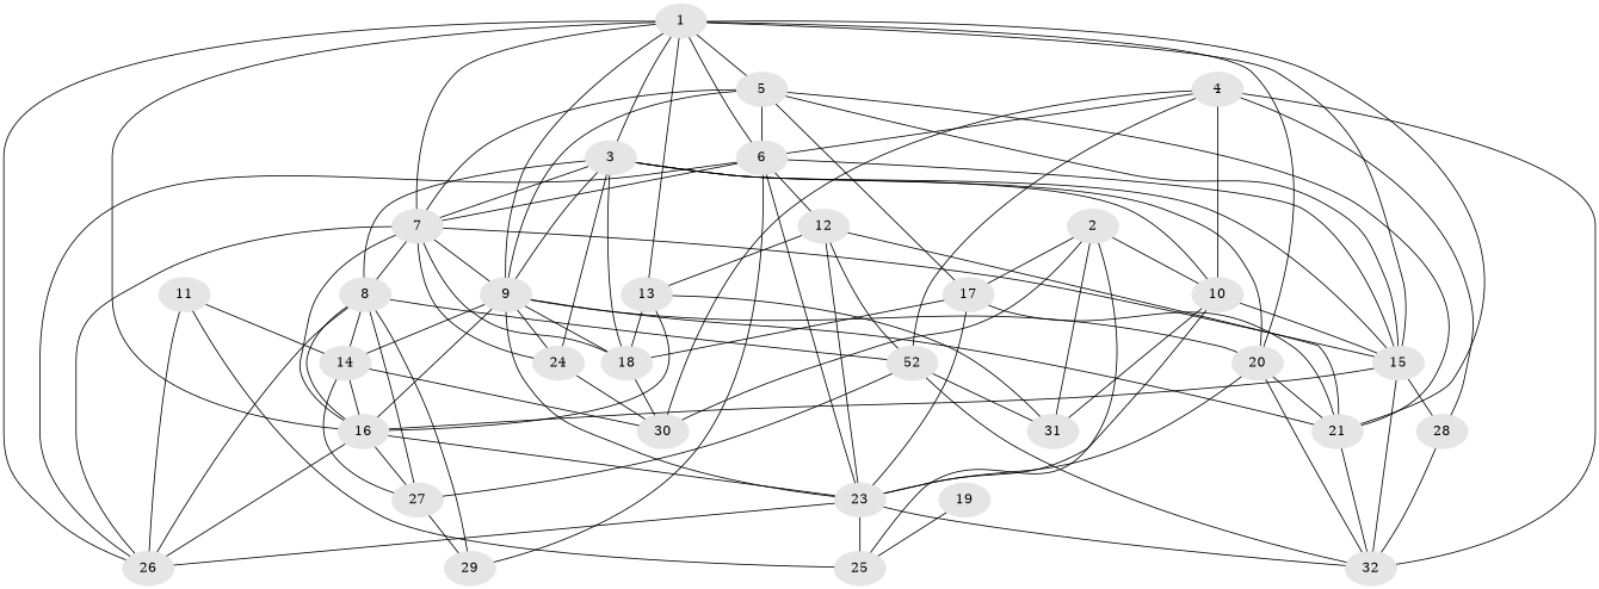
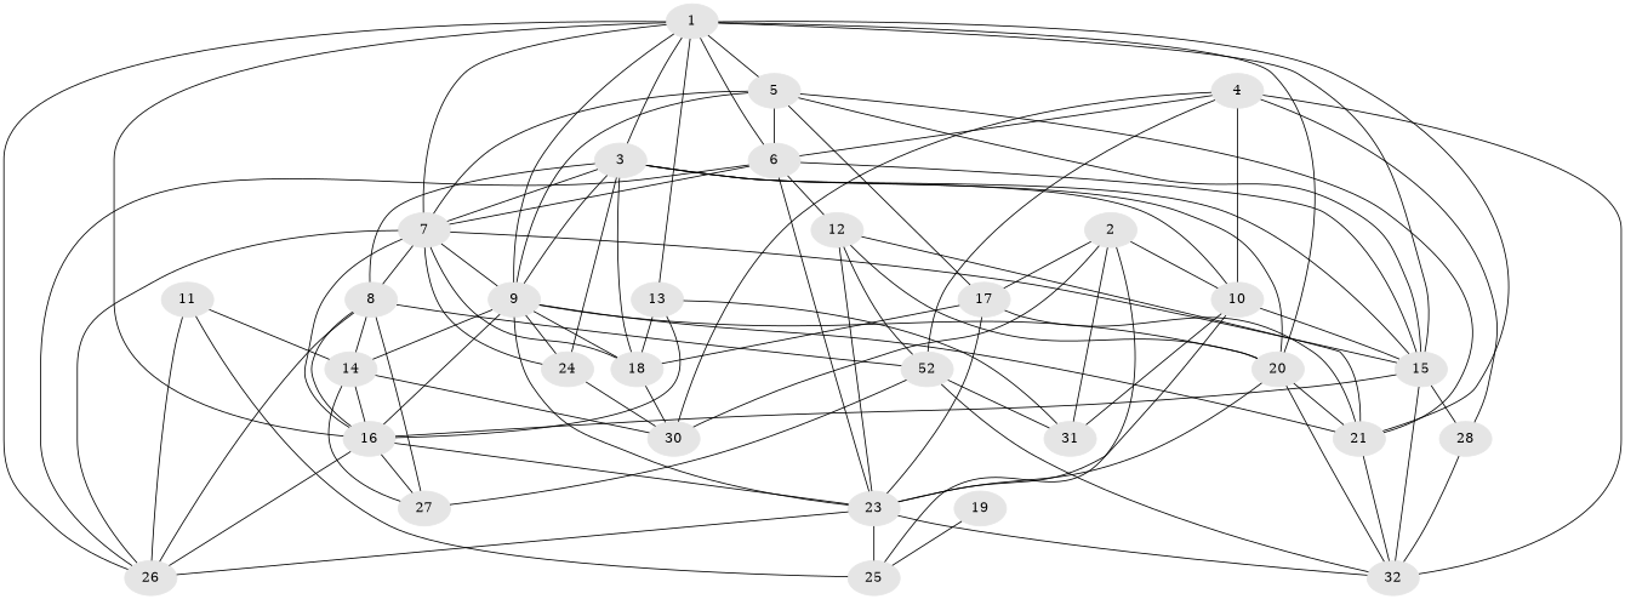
  graph {
    node [color=gray90 style=filled]
    edge [weight=1.0]
    1
    3
    5
    6
    7
    9
    13
    15
    16
    20
    21
    26
    10
    8
    18
    24
    17
    12
    23
-   29
    14
    31
    28
    32
    27
    2
    25
    30
    n29 [label=52]
    4
    11
    19
    1 -- 3
    1 -- 5
    1 -- 6
    1 -- 7
    1 -- 9
    1 -- 13
    1 -- 15
    1 -- 16
    1 -- 20 [weight=2.0]
    1 -- 21
    1 -- 26
    3 -- 7
    3 -- 9
    3 -- 15
    3 -- 20
    3 -- 10
    3 -- 8
    3 -- 18
    3 -- 24
    5 -- 6 [weight=2.0]
    5 -- 7 [weight=2.0]
    5 -- 9
    5 -- 15
    5 -- 21
    5 -- 17
    6 -- 7
    6 -- 15
    6 -- 26
    6 -- 12
    6 -- 23
-   6 -- 29
    7 -- 9
    7 -- 15
    7 -- 16 [weight=2.0]
    7 -- 26
    7 -- 8
    7 -- 18
    7 -- 24
    9 -- 16
    9 -- 20 [weight=2.0]
    9 -- 21
    9 -- 18
    9 -- 24
    9 -- 23
    9 -- 14 [weight=3.0]
    13 -- 16
    13 -- 18 [weight=2.0]
    13 -- 31 [weight=2.0]
    15 -- 16
    15 -- 28
    15 -- 32 [weight=2.0]
    16 -- 26
    16 -- 23
    16 -- 27
    20 -- 21
    20 -- 23
    20 -- 32
    21 -- 32 [weight=2.0]
    10 -- 15
    10 -- 23
    10 -- 31
    8 -- 16
    8 -- 26
-   8 -- 29
    8 -- 14
    8 -- 27 [weight=2.0]
    8 -- n29
    18 -- 30
    24 -- 30
    17 -- 21 [weight=2.0]
    17 -- 18 [weight=2.0]
    17 -- 23
-   12 -- 13 [weight=2.0]
+   12 -- 20 [weight=2.0]
    12 -- 21
    12 -- 23 [weight=2.0]
    12 -- n29
    23 -- 26
    23 -- 32
    23 -- 25 [weight=2.0]
    14 -- 16 [weight=2.0]
    14 -- 27
    14 -- 30
    28 -- 32
-   27 -- 29
    2 -- 10 [weight=2.0]
    2 -- 17
    2 -- 31 [weight=2.0]
    2 -- 25
    2 -- 30 [weight=2.0]
    n29 -- 31
    n29 -- 32
    n29 -- 27
    4 -- 6 [weight=2.0]
    4 -- 10 [weight=2.0]
    4 -- 28
    4 -- 32 [weight=2.0]
    4 -- 30
    4 -- n29
    11 -- 26 [weight=2.0]
    11 -- 14
    11 -- 25
    19 -- 25
  }
